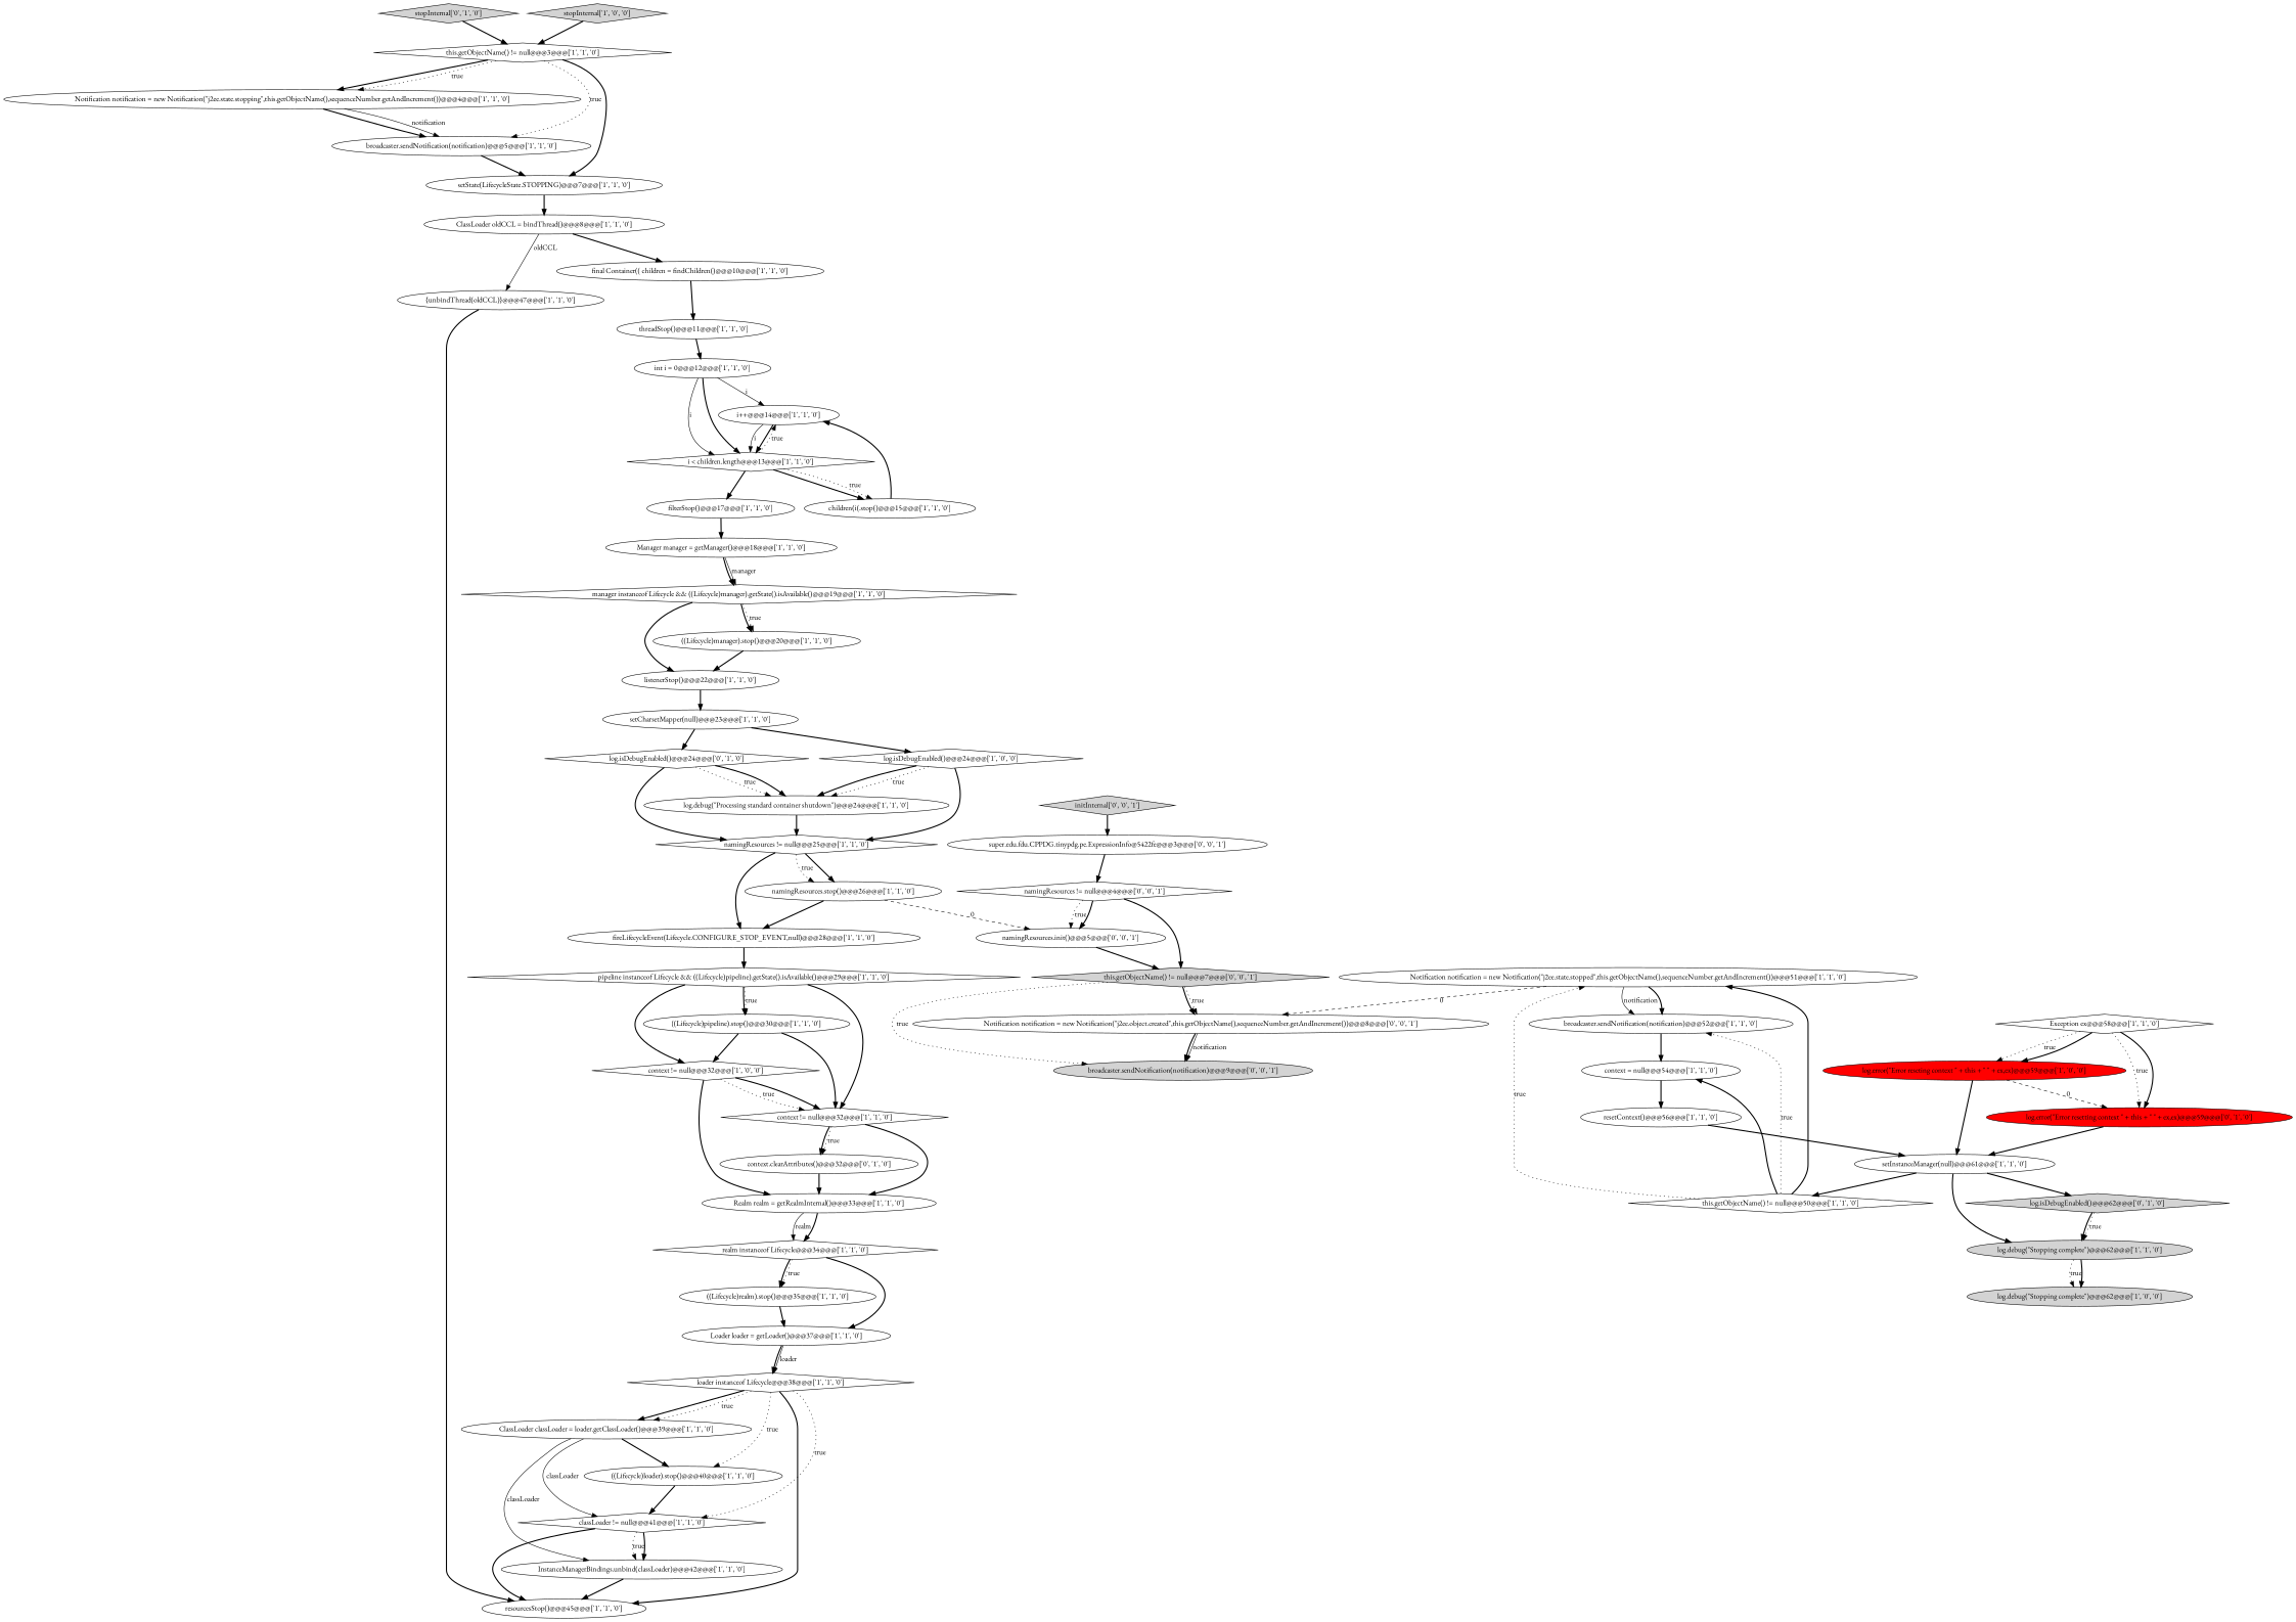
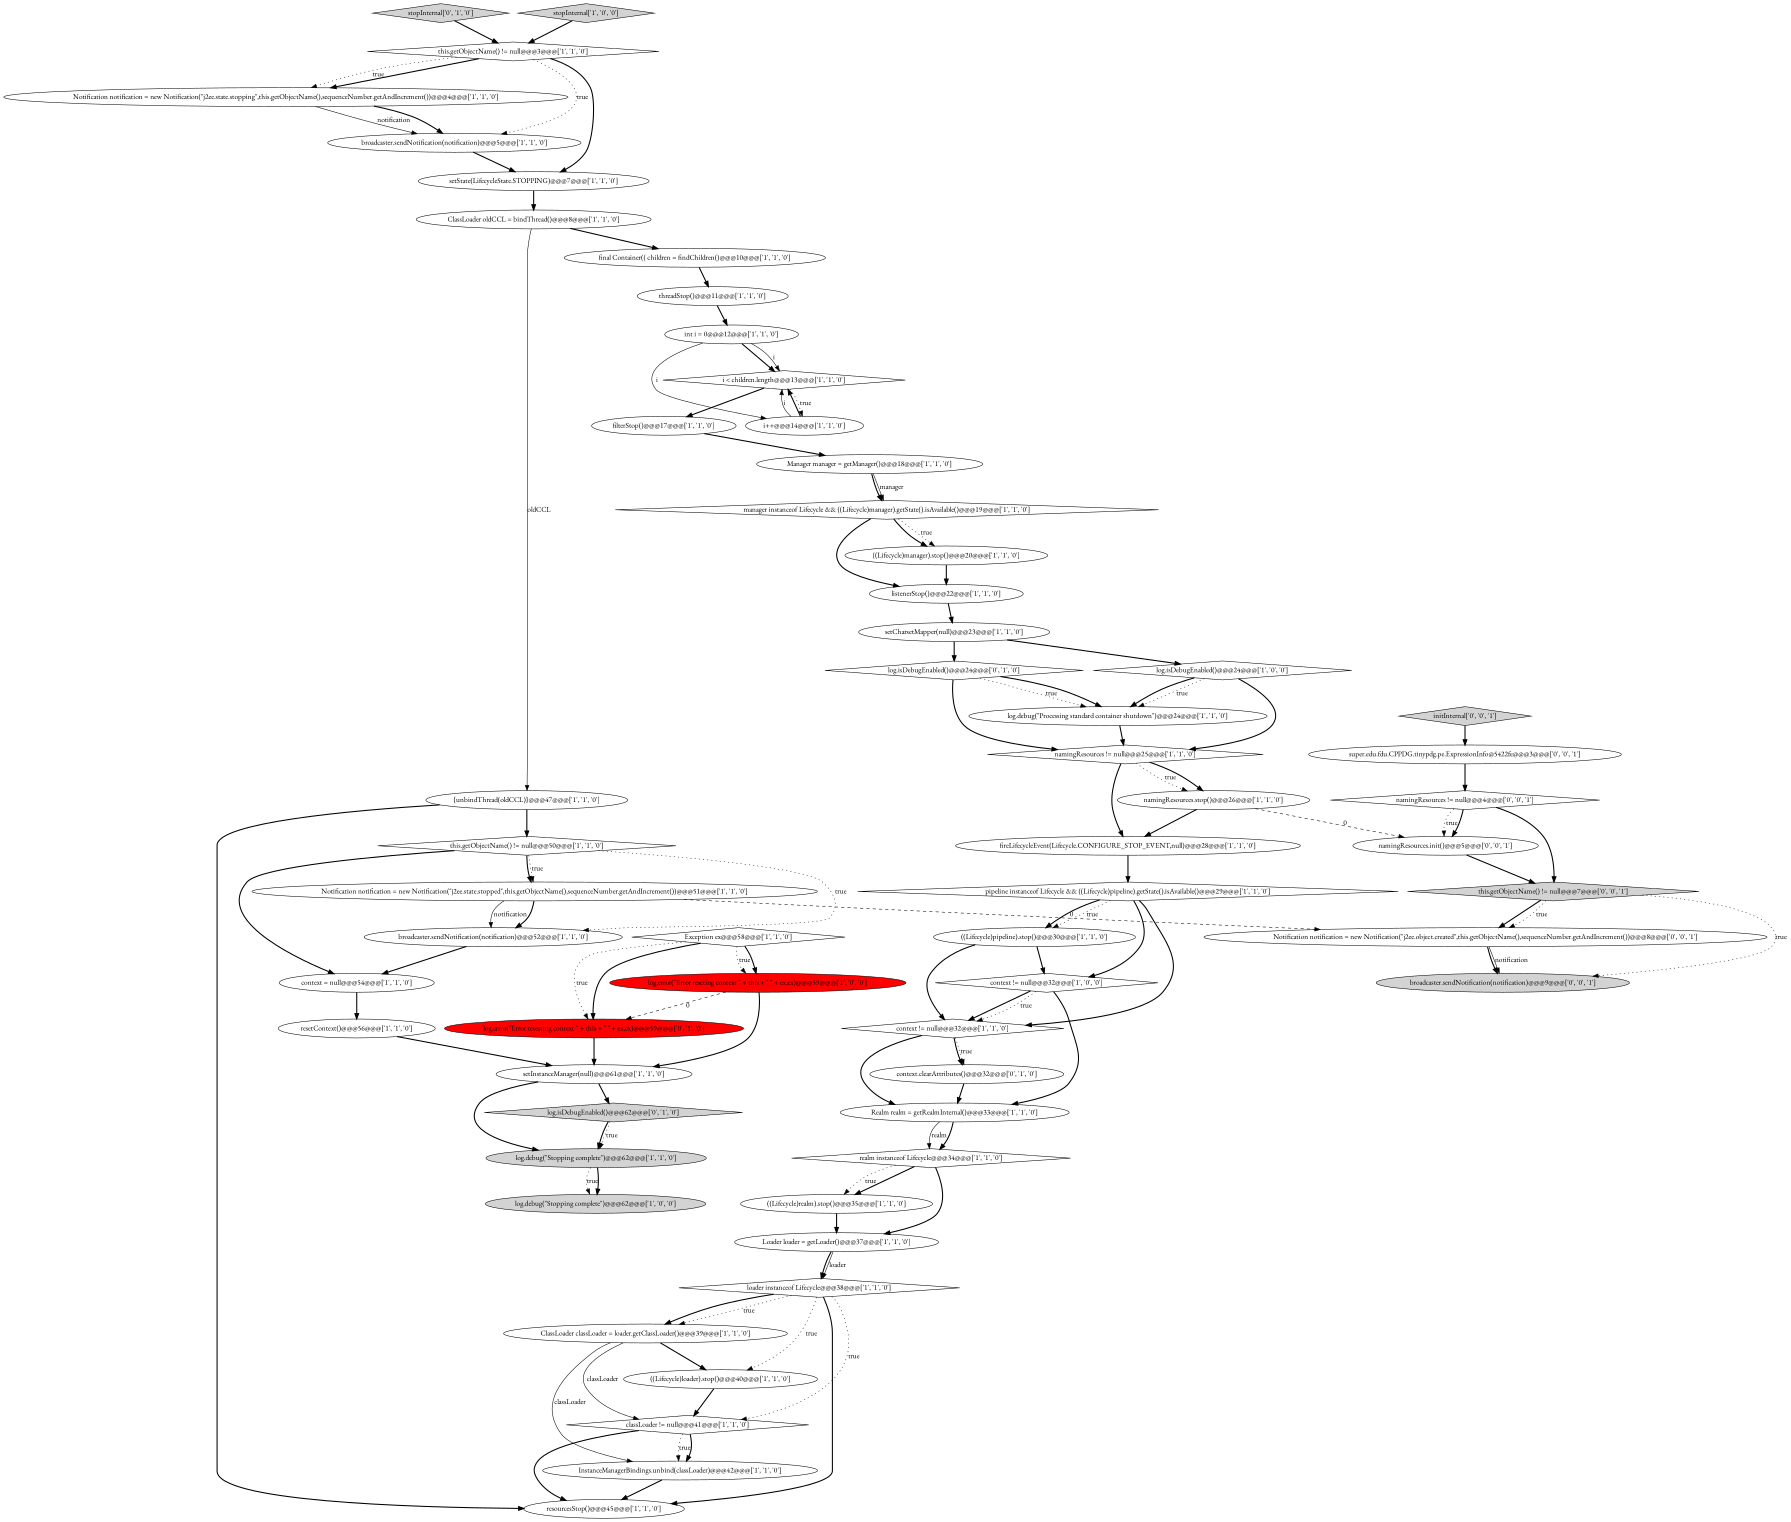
  digraph {
    fontname="EB Garamond"
    node [fillcolor=white fontname="EB Garamond" shape=ellipse style=filled]
    edge [fontname="EB Garamond" style=bold]
    n1 [label="context != null@@@32@@@['1', '1', '0']" shape=diamond]
    n2 [label="Realm realm = getRealmInternal()@@@33@@@['1', '1', '0']"]
    n3 [label="context.clearAttributes()@@@32@@@['0', '1', '0']"]
    n4 [label="realm instanceof Lifecycle@@@34@@@['1', '1', '0']" shape=diamond]
-   n5 [label="children(i(.stop()@@@15@@@['1', '1', '0']"]
    n6 [label="i++@@@14@@@['1', '1', '0']"]
    n7 [label="i < children.length@@@13@@@['1', '1', '0']" shape=diamond]
    n8 [label="filterStop()@@@17@@@['1', '1', '0']"]
    n9 [label="namingResources.stop()@@@26@@@['1', '1', '0']"]
    n10 [label="namingResources.init()@@@5@@@['0', '0', '1']"]
    n11 [label="fireLifecycleEvent(Lifecycle.CONFIGURE_STOP_EVENT,null)@@@28@@@['1', '1', '0']"]
    n12 [fillcolor=lightgray label="this.getObjectName() != null@@@7@@@['0', '0', '1']" shape=diamond]
    n13 [label="pipeline instanceof Lifecycle && ((Lifecycle)pipeline).getState().isAvailable()@@@29@@@['1', '1', '0']" shape=diamond]
    n14 [label="super.edu.fdu.CPPDG.tinypdg.pe.ExpressionInfo@5422fe@@@3@@@['0', '0', '1']"]
    n15 [label="namingResources != null@@@4@@@['0', '0', '1']" shape=diamond]
    n16 [label="{unbindThread(oldCCL)}@@@47@@@['1', '1', '0']"]
    n17 [label="this.getObjectName() != null@@@50@@@['1', '1', '0']" shape=diamond]
    n18 [label="resourcesStop()@@@45@@@['1', '1', '0']"]
    n19 [label="broadcaster.sendNotification(notification)@@@52@@@['1', '1', '0']"]
    n20 [label="context = null@@@54@@@['1', '1', '0']"]
    n21 [label="Notification notification = new Notification(\"j2ee.state.stopped\",this.getObjectName(),sequenceNumber.getAndIncrement())@@@51@@@['1', '1', '0']"]
    n22 [label="setState(LifecycleState.STOPPING)@@@7@@@['1', '1', '0']"]
    n23 [label="ClassLoader oldCCL = bindThread()@@@8@@@['1', '1', '0']"]
    n24 [label="final Container(( children = findChildren()@@@10@@@['1', '1', '0']"]
    n25 [label="resetContext()@@@56@@@['1', '1', '0']"]
    n26 [label="listenerStop()@@@22@@@['1', '1', '0']"]
    n27 [label="setCharsetMapper(null)@@@23@@@['1', '1', '0']"]
    n28 [label="log.isDebugEnabled()@@@24@@@['1', '0', '0']" shape=diamond]
    n29 [label="log.isDebugEnabled()@@@24@@@['0', '1', '0']" shape=diamond]
    n30 [label="((Lifecycle)realm).stop()@@@35@@@['1', '1', '0']"]
    n31 [label="Loader loader = getLoader()@@@37@@@['1', '1', '0']"]
    n32 [label="threadStop()@@@11@@@['1', '1', '0']"]
    n33 [label="int i = 0@@@12@@@['1', '1', '0']"]
    n34 [label="context != null@@@32@@@['1', '0', '0']" shape=diamond]
    n35 [label="((Lifecycle)pipeline).stop()@@@30@@@['1', '1', '0']"]
    n36 [fillcolor=lightgray label="initInternal['0', '0', '1']" shape=diamond]
    n37 [label="loader instanceof Lifecycle@@@38@@@['1', '1', '0']" shape=diamond]
    n38 [label="namingResources != null@@@25@@@['1', '1', '0']" shape=diamond]
    n39 [label="log.debug(\"Processing standard container shutdown\")@@@24@@@['1', '1', '0']"]
    n40 [label="broadcaster.sendNotification(notification)@@@5@@@['1', '1', '0']"]
    n41 [fillcolor=lightgray label="stopInternal['0', '1', '0']" shape=diamond]
    n42 [label="this.getObjectName() != null@@@3@@@['1', '1', '0']" shape=diamond]
    n43 [label="Notification notification = new Notification(\"j2ee.state.stopping\",this.getObjectName(),sequenceNumber.getAndIncrement())@@@4@@@['1', '1', '0']"]
    n44 [label="((Lifecycle)manager).stop()@@@20@@@['1', '1', '0']"]
    n45 [label="Notification notification = new Notification(\"j2ee.object.created\",this.getObjectName(),sequenceNumber.getAndIncrement())@@@8@@@['0', '0', '1']"]
    n46 [fillcolor=lightgray label="broadcaster.sendNotification(notification)@@@9@@@['0', '0', '1']"]
    n47 [label="Exception ex@@@58@@@['1', '1', '0']" shape=diamond]
    n48 [fillcolor=red label="log.error(\"Error reseting context \" + this + \" \" + ex,ex)@@@59@@@['1', '0', '0']"]
    n49 [fillcolor=red label="log.error(\"Error resetting context \" + this + \" \" + ex,ex)@@@59@@@['0', '1', '0']"]
    n50 [label="setInstanceManager(null)@@@61@@@['1', '1', '0']"]
    n51 [label="Manager manager = getManager()@@@18@@@['1', '1', '0']"]
    n52 [label="manager instanceof Lifecycle && ((Lifecycle)manager).getState().isAvailable()@@@19@@@['1', '1', '0']" shape=diamond]
    n53 [label="InstanceManagerBindings.unbind(classLoader)@@@42@@@['1', '1', '0']"]
    n54 [fillcolor=lightgray label="log.isDebugEnabled()@@@62@@@['0', '1', '0']" shape=diamond]
    n55 [fillcolor=lightgray label="log.debug(\"Stopping complete\")@@@62@@@['1', '1', '0']"]
    n56 [fillcolor=lightgray label="log.debug(\"Stopping complete\")@@@62@@@['1', '0', '0']"]
    n57 [label="classLoader != null@@@41@@@['1', '1', '0']" shape=diamond]
    n58 [fillcolor=lightgray label="stopInternal['1', '0', '0']" shape=diamond]
    n59 [label="ClassLoader classLoader = loader.getClassLoader()@@@39@@@['1', '1', '0']"]
    n60 [label="((Lifecycle)loader).stop()@@@40@@@['1', '1', '0']"]
    n1 -> n2
    n1 -> n3
    n1 -> n3 [label=true style=dotted]
    n2 -> n4 [label=realm style=solid]
    n2 -> n4
    n3 -> n2
    n4 -> n30
    n4 -> n30 [label=true style=dotted]
    n4 -> n31
-   n5 -> n6
    n6 -> n7 [label=i style=solid]
    n6 -> n7
-   n7 -> n5
-   n7 -> n5 [label=true style=dotted]
    n7 -> n6 [label=true style=dotted]
    n7 -> n8
    n8 -> n51
    n9 -> n10 [label=0 style=dashed]
    n9 -> n11
    n10 -> n12
    n11 -> n13
    n12 -> n45
    n12 -> n45 [label=true style=dotted]
    n12 -> n46 [label=true style=dotted]
    n13 -> n1
    n13 -> n34
    n13 -> n35 [label=true style=dotted]
    n13 -> n35
    n14 -> n15
    n15 -> n10 [label=true style=dotted]
    n15 -> n10
    n15 -> n12
-   n50 -> n17
+   n16 -> n17
    n16 -> n18
    n17 -> n19 [label=true style=dotted]
    n17 -> n20
    n17 -> n21 [label=true style=dotted]
    n17 -> n21
    n19 -> n20
    n20 -> n25
    n21 -> n19 [label=notification style=solid]
    n21 -> n19
    n21 -> n45 [label=0 style=dashed]
    n22 -> n23
    n23 -> n16 [label=oldCCL style=solid]
    n23 -> n24
    n24 -> n32
    n25 -> n50
    n26 -> n27
    n27 -> n28
    n27 -> n29
    n28 -> n38
    n28 -> n39 [label=true style=dotted]
    n28 -> n39
    n29 -> n38
    n29 -> n39 [label=true style=dotted]
    n29 -> n39
    n30 -> n31
    n31 -> n37 [label=loader style=solid]
    n31 -> n37
    n32 -> n33
    n33 -> n6 [label=i style=solid]
    n33 -> n7 [label=i style=solid]
    n33 -> n7
    n34 -> n1
    n34 -> n1 [label=true style=dotted]
    n34 -> n2
    n35 -> n1
    n35 -> n34
    n36 -> n14
    n37 -> n18
    n37 -> n57 [label=true style=dotted]
    n37 -> n59
    n37 -> n59 [label=true style=dotted]
    n37 -> n60 [label=true style=dotted]
    n38 -> n9 [label=true style=dotted]
    n38 -> n9
    n38 -> n11
    n39 -> n38
    n40 -> n22
    n41 -> n42
    n42 -> n22
    n42 -> n40 [label=true style=dotted]
    n42 -> n43
    n42 -> n43 [label=true style=dotted]
    n43 -> n40 [label=notification style=solid]
    n43 -> n40
    n44 -> n26
    n45 -> n46
    n45 -> n46 [label=notification style=solid]
    n47 -> n48 [label=true style=dotted]
    n47 -> n48
    n47 -> n49 [label=true style=dotted]
    n47 -> n49
    n48 -> n49 [label=0 style=dashed]
    n48 -> n50
    n49 -> n50
    n50 -> n54
    n50 -> n55
    n51 -> n52 [label=manager style=solid]
    n51 -> n52
    n52 -> n26
    n52 -> n44 [label=true style=dotted]
    n52 -> n44
    n53 -> n18
    n54 -> n55
    n54 -> n55 [label=true style=dotted]
    n55 -> n56 [label=true style=dotted]
    n55 -> n56
    n57 -> n18
    n57 -> n53 [label=true style=dotted]
    n57 -> n53
    n58 -> n42
    n59 -> n53 [label=classLoader style=solid]
    n59 -> n57 [label=classLoader style=solid]
    n59 -> n60
    n60 -> n57
  }
